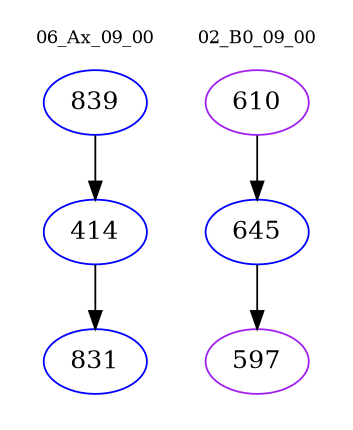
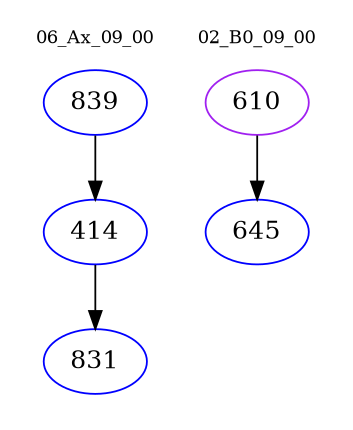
  digraph {
    node [color=blue]
    edge [color=black]
    n1 [label=839]
    n2 [label=414]
    n3 [label=831]
    n4 [color=purple label=610]
    n5 [label=645]
-   n6 [color=purple label=597]
    subgraph cluster_1 {
      color=white
      fontsize=10
      label="06_Ax_09_00"
      n1
      n2
      n3
    }
    subgraph cluster_2 {
      color=white
      fontsize=10
      label="02_B0_09_00"
      n4
      n5
-     n6
    }
    n1 -> n2
    n2 -> n3
    n4 -> n5
-   n5 -> n6
  }
